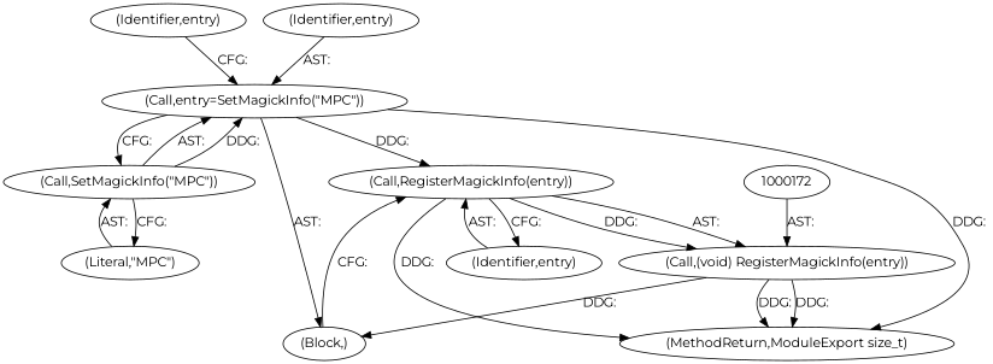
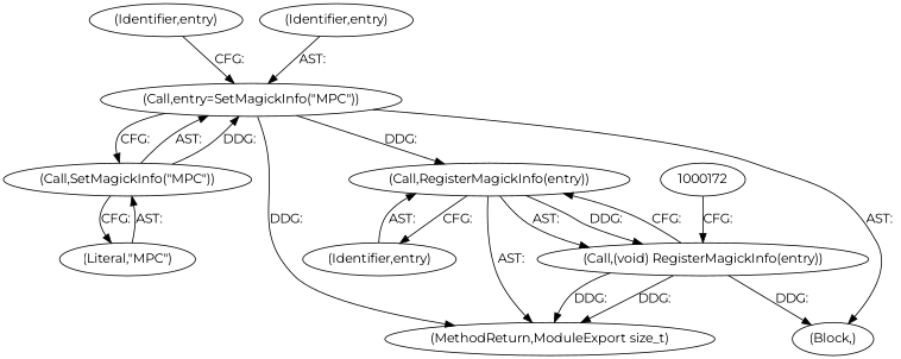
  digraph {
    fontname=Montserrat
    node [fontname=Montserrat]
    edge [fontname=Montserrat]
    n1 [label="(Call,entry=SetMagickInfo(\"MPC\"))"]
    n2 [label="(Call,SetMagickInfo(\"MPC\"))"]
    n3 [label="(Call,RegisterMagickInfo(entry))"]
    n4 [label="(MethodReturn,ModuleExport size_t)"]
    n5 [label="(Block,)"]
    n6 [label="(Literal,\"MPC\")"]
    n7 [label="(Call,(void) RegisterMagickInfo(entry))"]
    n8 [label="(Identifier,entry)"]
    n9 [label="(Identifier,entry)"]
    n10 [label="(Identifier,entry)"]
    1000172
    n1 -> n2 [label="CFG: "]
    n1 -> n3 [label="DDG: "]
    n1 -> n4 [label="DDG: "]
    n1 -> n5 [label="AST: "]
    n2 -> n1 [label="AST: "]
    n2 -> n1 [label="DDG: "]
    n2 -> n6 [label="CFG: "]
-   n3 -> n4 [label="DDG: "]
+   n3 -> n4 [label="AST: "]
    n3 -> n7 [label="AST: "]
    n3 -> n7 [label="DDG: "]
    n3 -> n8 [label="CFG: "]
    n6 -> n2 [label="AST: "]
-   n5 -> n3 [label="CFG: "]
+   n7 -> n3 [label="CFG: "]
    n7 -> n4 [label="DDG: "]
    n7 -> n4 [label="DDG: "]
    n7 -> n5 [label="DDG: "]
    n8 -> n3 [label="AST: "]
    n9 -> n1 [label="CFG: "]
    n10 -> n1 [label="AST: "]
-   1000172 -> n7 [label="AST: "]
+   1000172 -> n7 [label="CFG: "]
  }
